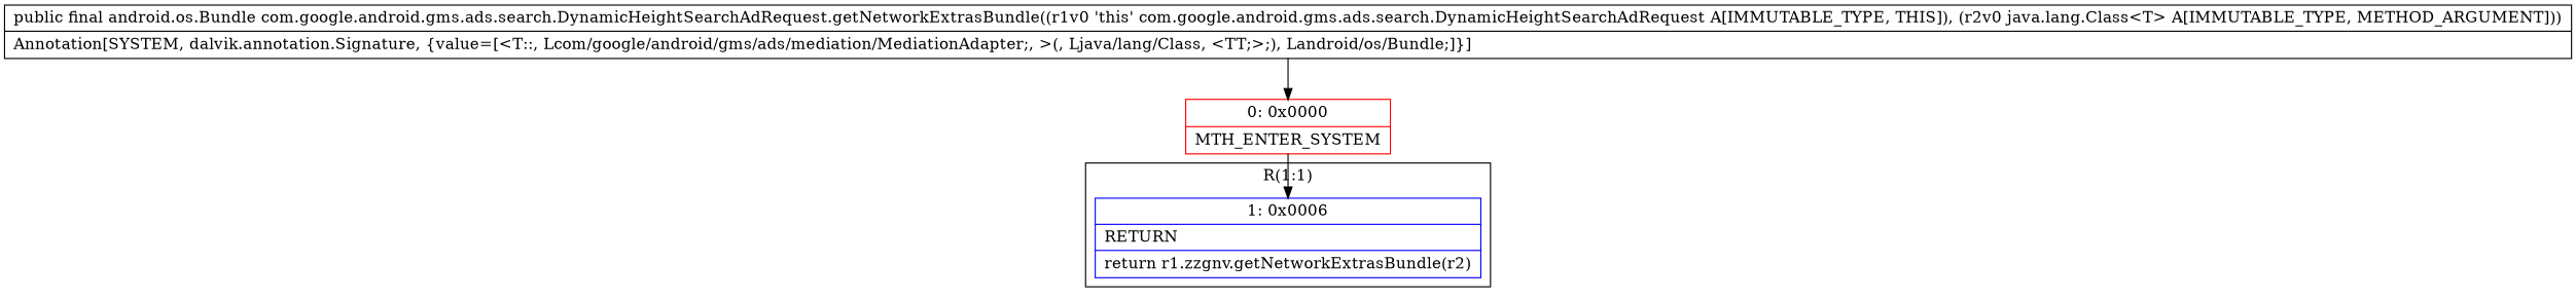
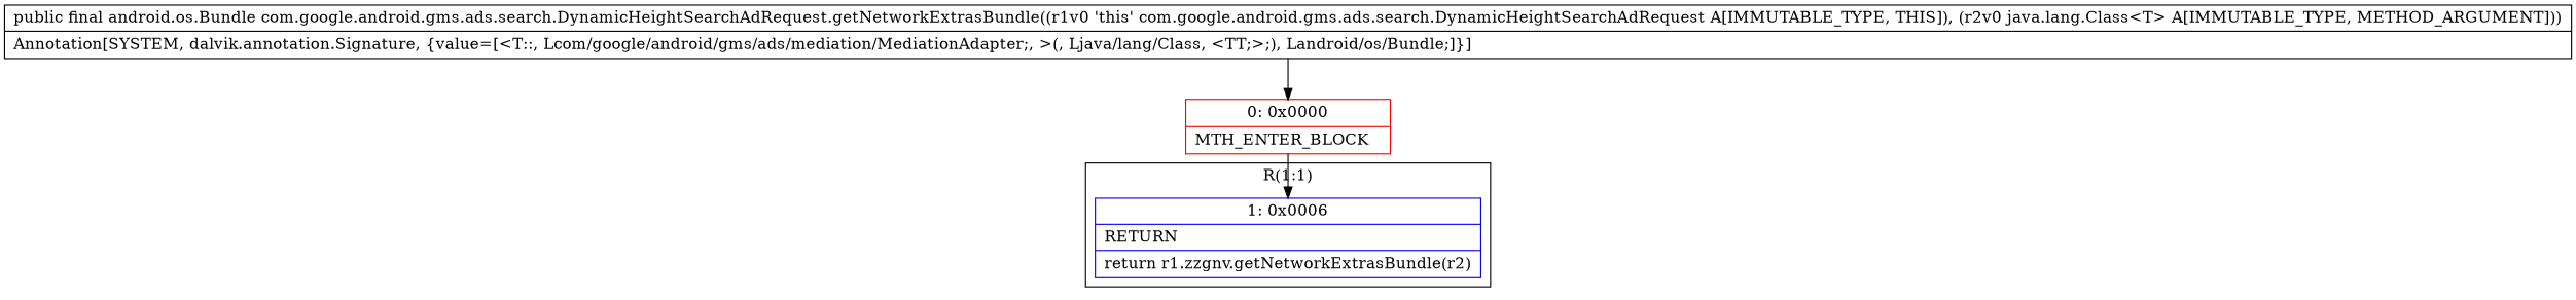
  digraph {
    node [shape=record]
    n1 [color=blue label="{1\:\ 0x0006|RETURN\l|return r1.zzgnv.getNetworkExtrasBundle(r2)\l}"]
-   n2 [color=red label="{0\:\ 0x0000|MTH_ENTER_SYSTEM\l}"]
+   n2 [color=red label="{0\:\ 0x0000|MTH_ENTER_BLOCK\l}"]
    n3 [label="{public final android.os.Bundle com.google.android.gms.ads.search.DynamicHeightSearchAdRequest.getNetworkExtrasBundle((r1v0 'this' com.google.android.gms.ads.search.DynamicHeightSearchAdRequest A[IMMUTABLE_TYPE, THIS]), (r2v0 java.lang.Class\<T\> A[IMMUTABLE_TYPE, METHOD_ARGUMENT]))  | Annotation[SYSTEM, dalvik.annotation.Signature, \{value=[\<T::, Lcom\/google\/android\/gms\/ads\/mediation\/MediationAdapter;, \>(, Ljava\/lang\/Class, \<TT;\>;), Landroid\/os\/Bundle;]\}]\l}"]
    subgraph cluster_1 {
      label="R(1:1)"
      n1
    }
    n2 -> n1
    n3 -> n2
  }
